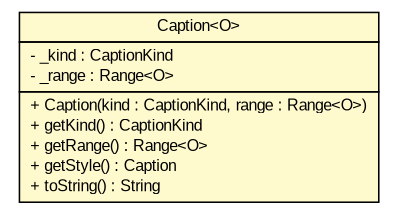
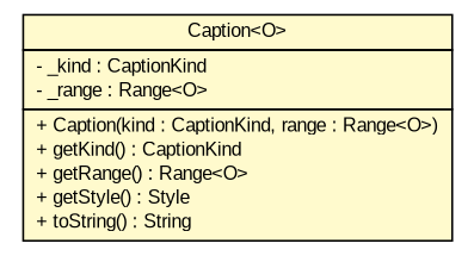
  digraph {
    nodesep=0.25
    ranksep=0.5
-   n1 [fontcolor=black fontname=arial fontsize=10.0 label=<<table title="org.tanjakostic.jcleancim.docgen.writer.Caption" border="0" cellborder="1" cellspacing="0" cellpadding="2" port="p" bgcolor="lemonChiffon" href="./Caption.html"> 		<tr><td><table border="0" cellspacing="0" cellpadding="1"> <tr><td align="center" balign="center"> Caption&lt;O&gt; </td></tr> 		</table></td></tr> 		<tr><td><table border="0" cellspacing="0" cellpadding="1"> <tr><td align="left" balign="left"> - _kind : CaptionKind </td></tr> <tr><td align="left" balign="left"> - _range : Range&lt;O&gt; </td></tr> 		</table></td></tr> 		<tr><td><table border="0" cellspacing="0" cellpadding="1"> <tr><td align="left" balign="left"> + Caption(kind : CaptionKind, range : Range&lt;O&gt;) </td></tr> <tr><td align="left" balign="left"> + getKind() : CaptionKind </td></tr> <tr><td align="left" balign="left"> + getRange() : Range&lt;O&gt; </td></tr> <tr><td align="left" balign="left"> + getStyle() : Caption </td></tr> <tr><td align="left" balign="left"> + toString() : String </td></tr> 		</table></td></tr> 		</table>> shape=plaintext]
+   n1 [fontcolor=black fontname=arial fontsize=10.0 label=<<table title="org.tanjakostic.jcleancim.docgen.writer.Caption" border="0" cellborder="1" cellspacing="0" cellpadding="2" port="p" bgcolor="lemonChiffon" href="./Caption.html"> 		<tr><td><table border="0" cellspacing="0" cellpadding="1"> <tr><td align="center" balign="center"> Caption&lt;O&gt; </td></tr> 		</table></td></tr> 		<tr><td><table border="0" cellspacing="0" cellpadding="1"> <tr><td align="left" balign="left"> - _kind : CaptionKind </td></tr> <tr><td align="left" balign="left"> - _range : Range&lt;O&gt; </td></tr> 		</table></td></tr> 		<tr><td><table border="0" cellspacing="0" cellpadding="1"> <tr><td align="left" balign="left"> + Caption(kind : CaptionKind, range : Range&lt;O&gt;) </td></tr> <tr><td align="left" balign="left"> + getKind() : CaptionKind </td></tr> <tr><td align="left" balign="left"> + getRange() : Range&lt;O&gt; </td></tr> <tr><td align="left" balign="left"> + getStyle() : Style </td></tr> <tr><td align="left" balign="left"> + toString() : String </td></tr> 		</table></td></tr> 		</table>> shape=plaintext]
  }
